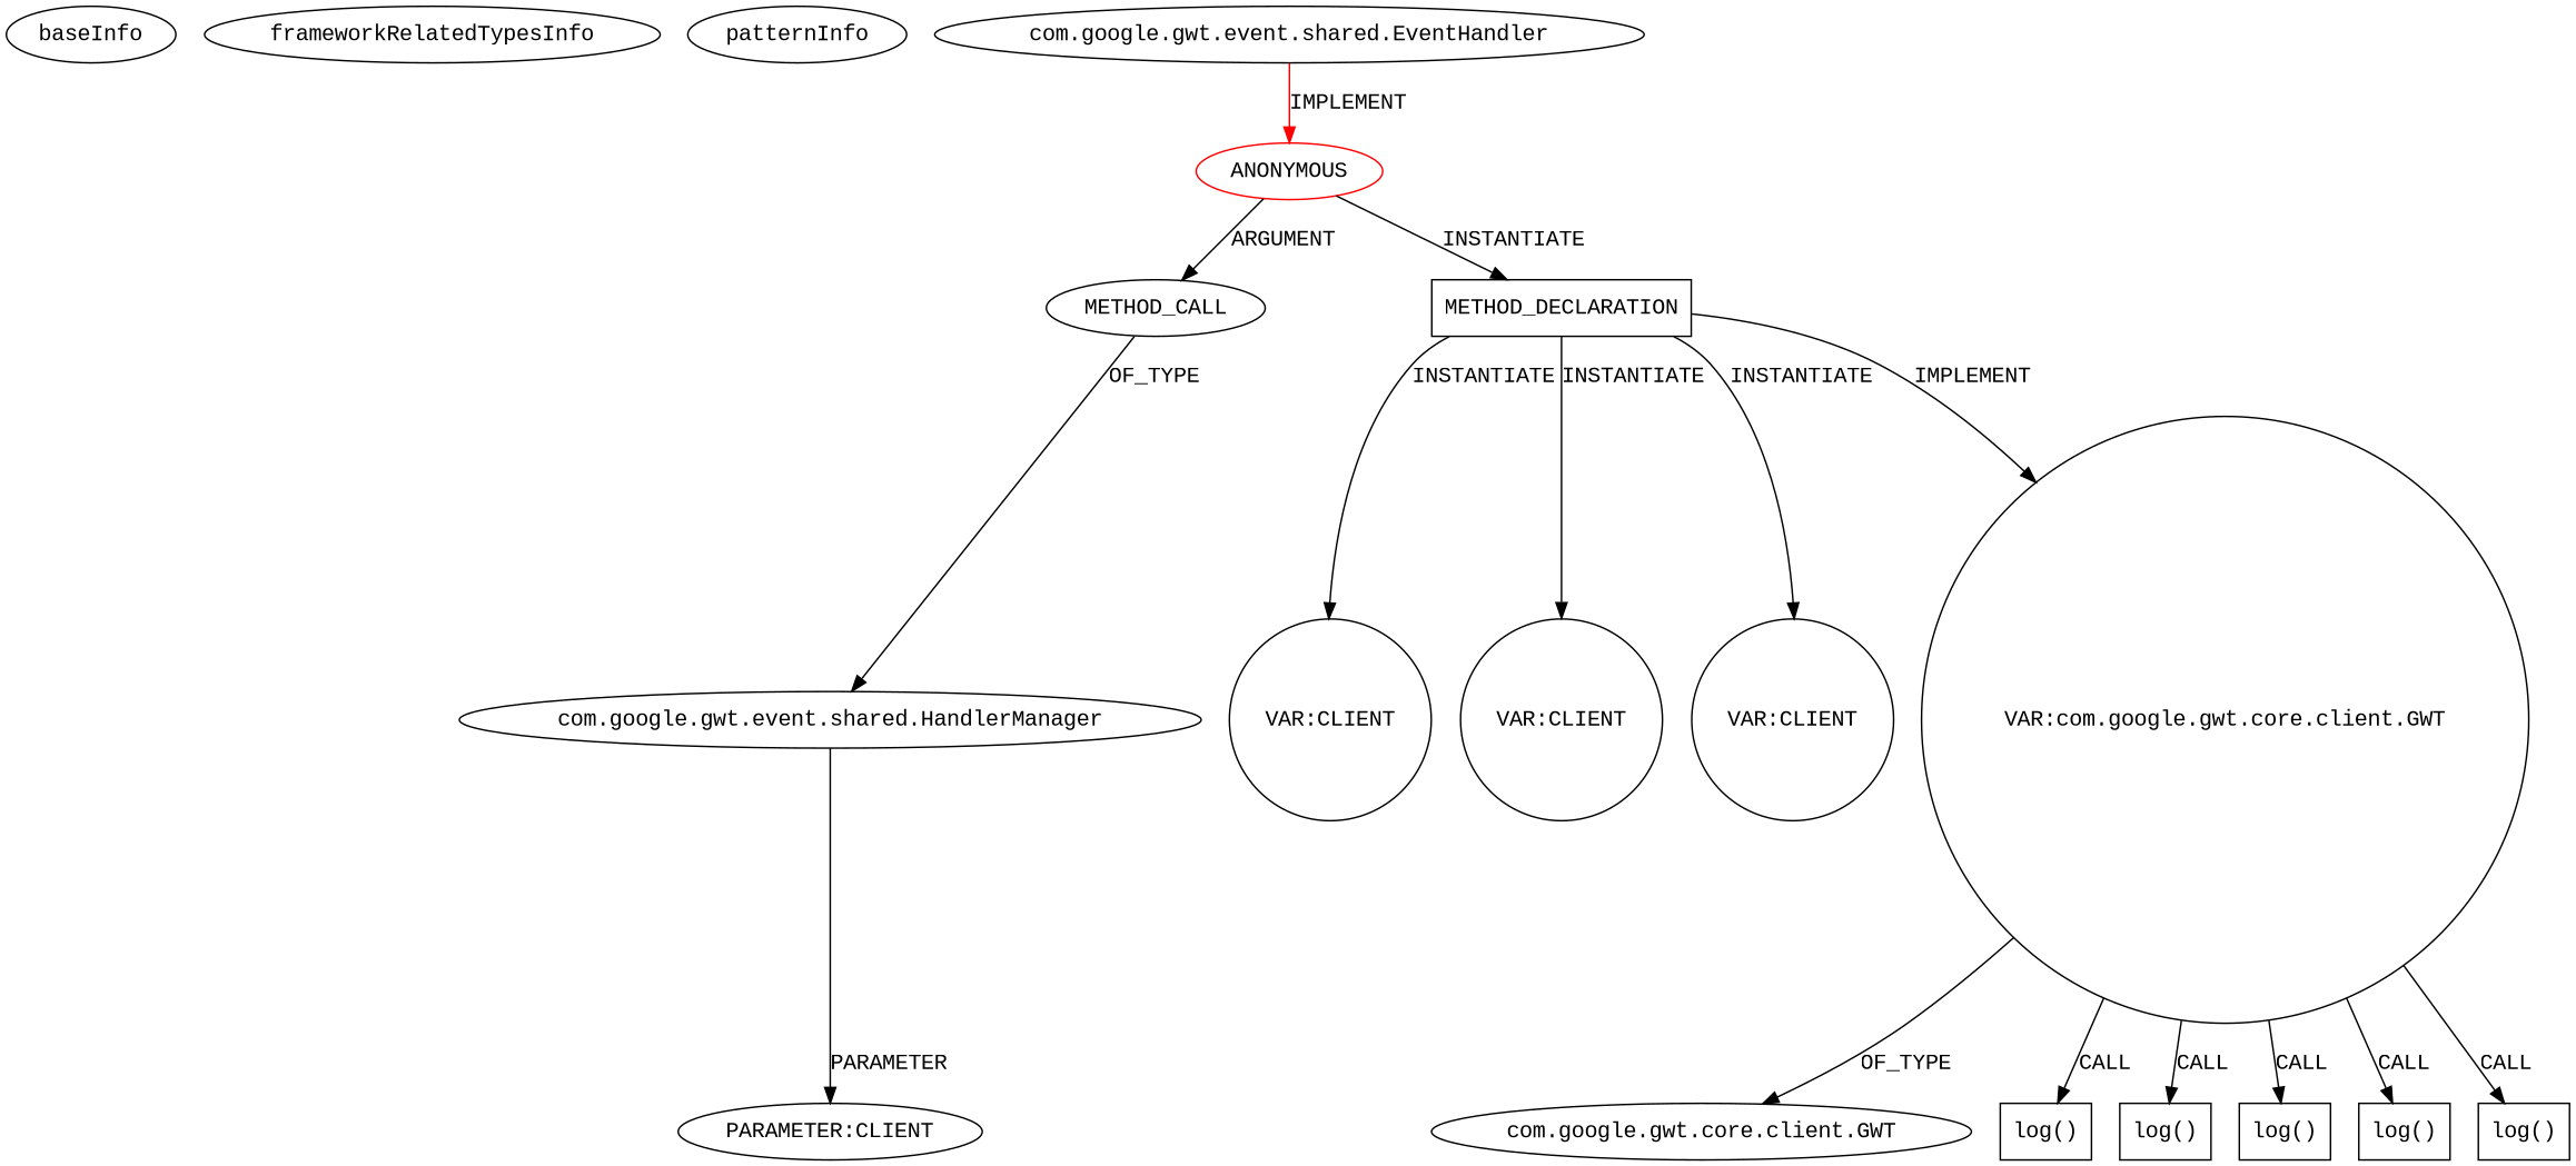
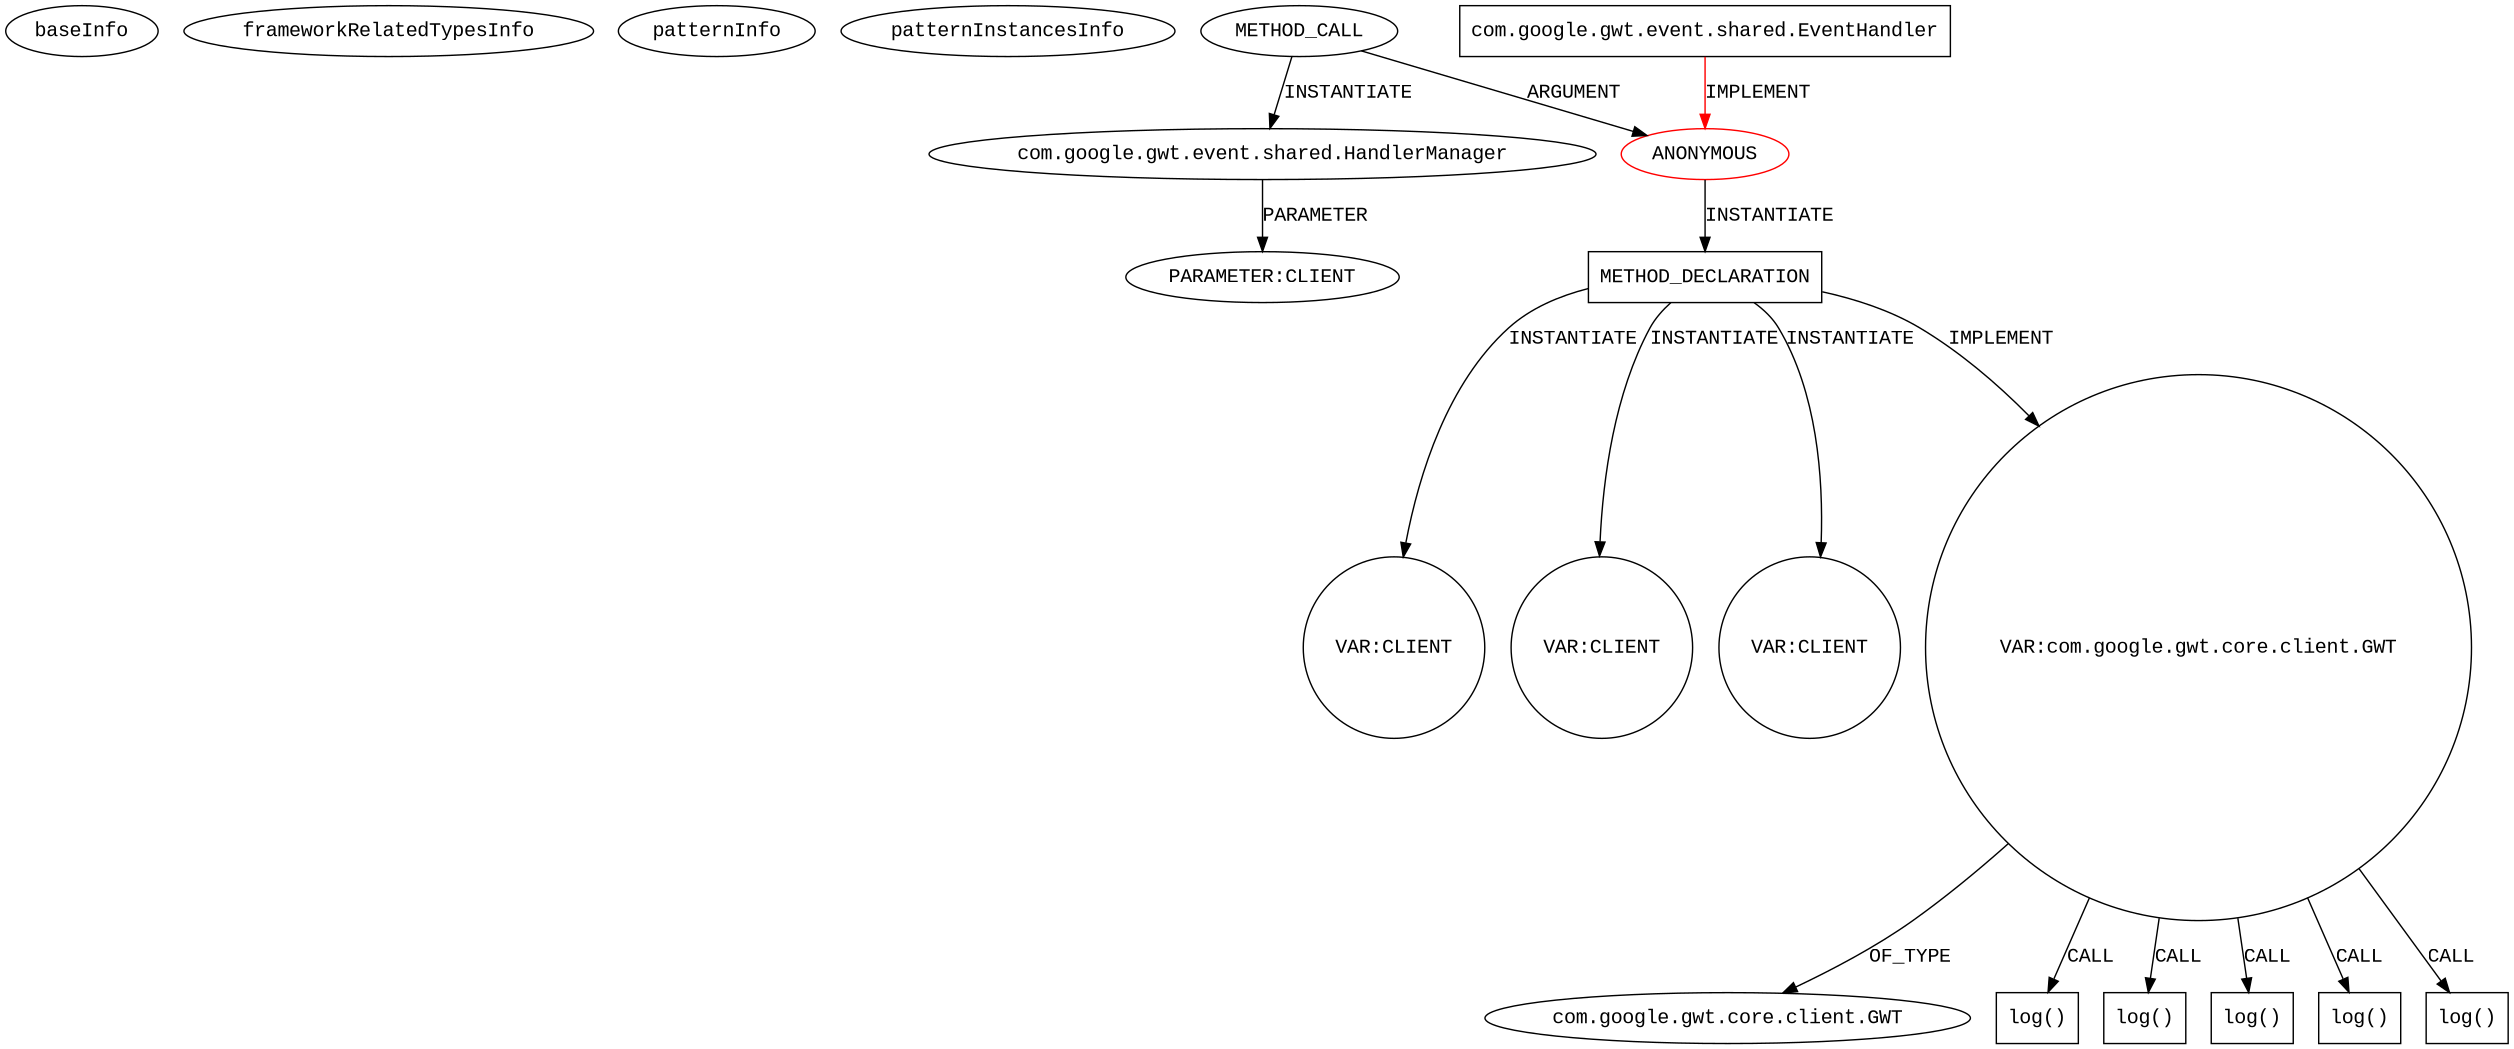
  digraph {
    fontname="Liberation Mono"
    node [fontname="Liberation Mono" isFrameworkType=false vertexType=INSIDE_CALL]
    edge [fontname="Liberation Mono"]
    baseInfo [category=pattern graphId=406 isAnonymous=true possibleRelation=false isFrameworkType="" vertexType=""]
    frameworkRelatedTypesInfo [0="com.google.gwt.event.shared.EventHandler" isFrameworkType="" vertexType=""]
    patternInfo [frequency=2.0 patternRootClient=0 isFrameworkType="" vertexType=""]
+   patternInstancesInfo [0="betacraft-RdpGwtClient~/betacraft-RdpGwtClient/RdpGwtClient-master/src/com/droidcloud/viewer/client/Rdp.java~void mainLoop(boolean[],int[])~845" 1="betacraft-RdpGwtClient~/betacraft-RdpGwtClient/RdpGwtClient-master/src/com/droidcloud/viewer/client/MCS.java~void connect(java.lang.String,int,com.droidcloud.viewer.client.RdpPacket_Localised,com.droidcloud.viewer.client.Rdp)~844" isFrameworkType="" vertexType=""]
    n5 [label="com.google.gwt.event.shared.HandlerManager" vertexType=FRAMEWORK_CLASS_TYPE]
    n6 [label="PARAMETER:CLIENT" vertexType=PARAMETER_DECLARATION]
    n7 [label=METHOD_CALL vertexType=OUTSIDE_CALL]
    n8 [color=red label=ANONYMOUS vertexType=ROOT_ANONYMOUS_DECLARATION]
    n9 [label=METHOD_DECLARATION shape=box vertexType=CLIENT_METHOD_DECLARATION]
    n10 [label="VAR:CLIENT" shape=circle vertexType=VARIABLE_EXPRESION]
    n11 [label="VAR:CLIENT" shape=circle vertexType=VARIABLE_EXPRESION]
    n12 [label="VAR:CLIENT" shape=circle vertexType=VARIABLE_EXPRESION]
    n13 [label="VAR:com.google.gwt.core.client.GWT" shape=circle vertexType=VARIABLE_EXPRESION]
-   n14 [label="com.google.gwt.event.shared.EventHandler" vertexType=FRAMEWORK_INTERFACE_TYPE]
+   n14 [label="com.google.gwt.event.shared.EventHandler" vertexType=FRAMEWORK_INTERFACE_TYPE shape=box]
    n15 [label="com.google.gwt.core.client.GWT" vertexType=FRAMEWORK_CLASS_TYPE]
    n16 [label="log()" shape=box]
    n17 [label="log()" shape=box]
    n18 [label="log()" shape=box]
    n19 [label="log()" shape=box]
    n20 [label="log()" shape=box]
    n5 -> n6 [label=PARAMETER]
-   n7 -> n5 [label=OF_TYPE]
-   n8 -> n7 [label=ARGUMENT]
+   n7 -> n5 [label=INSTANTIATE]
+   n7 -> n8 [label=ARGUMENT]
    n8 -> n9 [label=INSTANTIATE]
    n9 -> n10 [label=INSTANTIATE]
    n9 -> n11 [label=INSTANTIATE]
    n9 -> n12 [label=INSTANTIATE]
    n9 -> n13 [label=IMPLEMENT]
    n13 -> n15 [label=OF_TYPE]
    n13 -> n16 [label=CALL]
    n13 -> n17 [label=CALL]
    n13 -> n18 [label=CALL]
    n13 -> n19 [label=CALL]
    n13 -> n20 [label=CALL]
    n14 -> n8 [color=red label=IMPLEMENT]
  }
